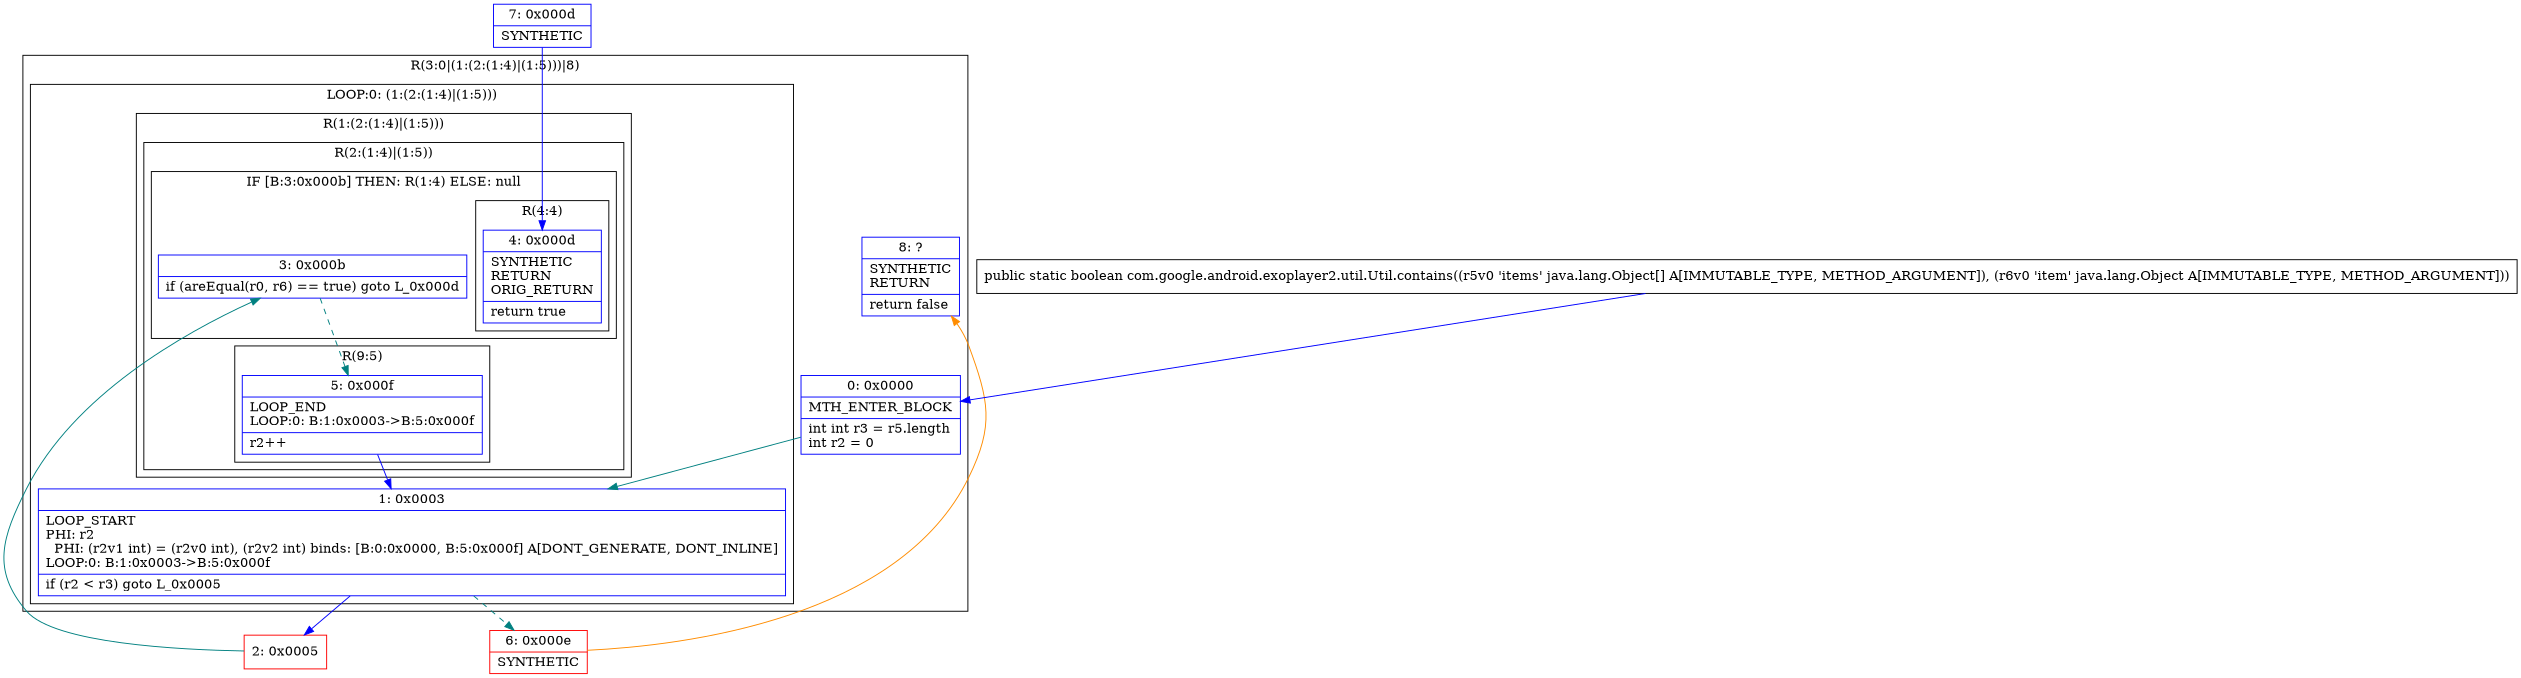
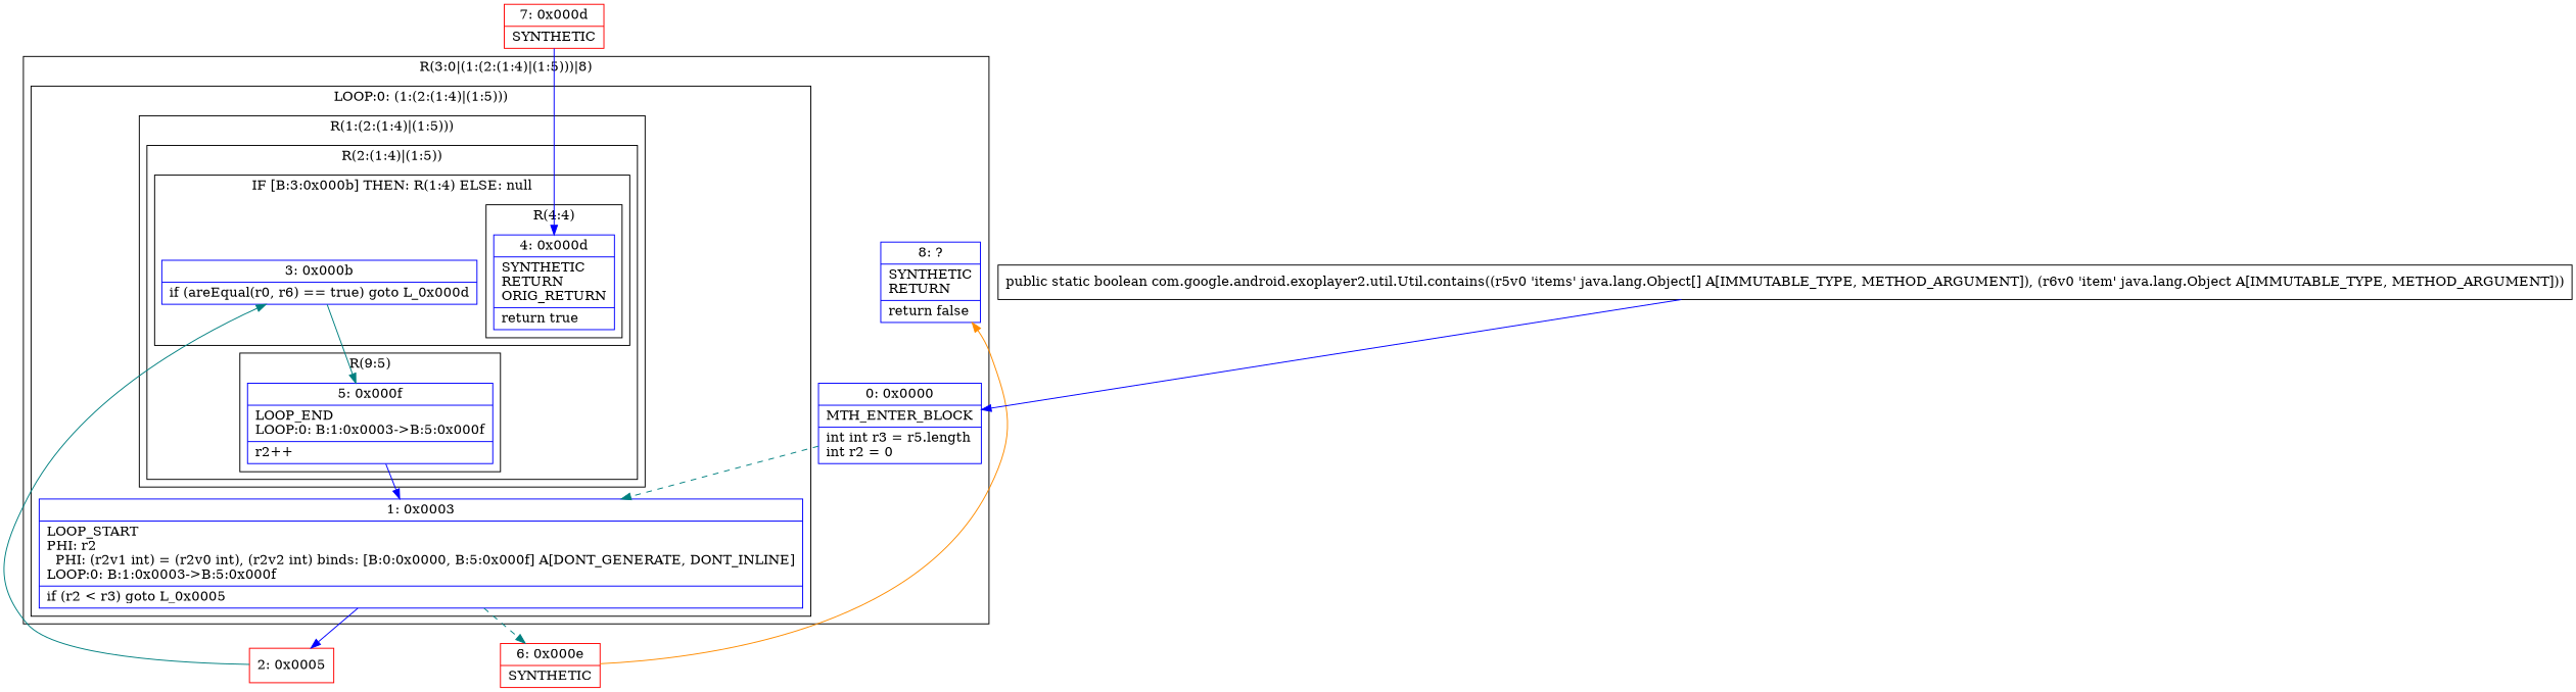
  digraph {
    node [color=blue shape=record]
    edge [color=teal]
    n1 [label="{4\:\ 0x000d|SYNTHETIC\lRETURN\lORIG_RETURN\l|return true\l}"]
    n2 [label="{3\:\ 0x000b|if (areEqual(r0, r6) == true) goto L_0x000d\l}"]
    n3 [label="{5\:\ 0x000f|LOOP_END\lLOOP:0: B:1:0x0003\-\>B:5:0x000f\l|r2++\l}"]
    n4 [label="{1\:\ 0x0003|LOOP_START\lPHI: r2 \l  PHI: (r2v1 int) = (r2v0 int), (r2v2 int) binds: [B:0:0x0000, B:5:0x000f] A[DONT_GENERATE, DONT_INLINE]\lLOOP:0: B:1:0x0003\-\>B:5:0x000f\l|if (r2 \< r3) goto L_0x0005\l}"]
    n5 [label="{0\:\ 0x0000|MTH_ENTER_BLOCK\l|int int r3 = r5.length\lint r2 = 0\l}"]
    n6 [label="{8\:\ ?|SYNTHETIC\lRETURN\l|return false\l}"]
    n7 [color=red label="{2\:\ 0x0005}"]
    n8 [color=red label="{6\:\ 0x000e|SYNTHETIC\l}"]
-   n9 [label="{7\:\ 0x000d|SYNTHETIC\l}"]
+   n9 [color=red label="{7\:\ 0x000d|SYNTHETIC\l}"]
    n10 [label="{public static boolean com.google.android.exoplayer2.util.Util.contains((r5v0 'items' java.lang.Object[] A[IMMUTABLE_TYPE, METHOD_ARGUMENT]), (r6v0 'item' java.lang.Object A[IMMUTABLE_TYPE, METHOD_ARGUMENT])) }" color=""]
    subgraph cluster_1 {
      label="R(3:0|(1:(2:(1:4)|(1:5)))|8)"
      n5
      n6
      subgraph cluster_2 {
        label="LOOP:0: (1:(2:(1:4)|(1:5)))"
        n4
        subgraph cluster_3 {
          label="R(1:(2:(1:4)|(1:5)))"
          subgraph cluster_4 {
            label="R(2:(1:4)|(1:5))"
            subgraph cluster_5 {
              label="IF [B:3:0x000b] THEN: R(1:4) ELSE: null"
              n2
              subgraph cluster_6 {
                label="R(4:4)"
                n1
              }
            }
            subgraph cluster_7 {
              label="R(9:5)"
              n3
            }
          }
        }
      }
    }
-   n2 -> n3 [style=dashed]
+   n2 -> n3 [style=solid]
    n3 -> n4 [color=blue]
    n4 -> n7 [color=blue]
    n4 -> n8 [style=dashed]
-   n5 -> n4
+   n5 -> n4 [style=dashed]
    n7 -> n2
    n8 -> n6 [color=darkorange]
    n9 -> n1 [color=blue]
    n10 -> n5 [color=blue]
  }
